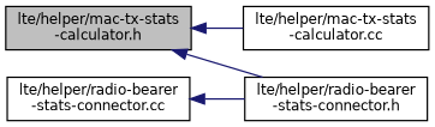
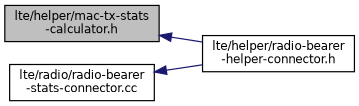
  digraph {
    rankdir=LR
    node [color=black fillcolor=white fontname=Helvetica fontsize=10 shape=record style=filled]
    edge [color=midnightblue dir=back fontname=Helvetica fontsize=10 labelfontname=Helvetica labelfontsize=10 style=solid]
    n1 [fillcolor=grey75 fontcolor=black height=0.2 label="lte/helper/mac-tx-stats\l-calculator.h" width=0.4]
-   n2 [height=0.2 label="lte/helper/mac-tx-stats\l-calculator.cc" width=0.4]
-   n3 [height=0.2 label="lte/helper/radio-bearer\l-stats-connector.h" width=0.4]
-   n4 [height=0.2 label="lte/helper/radio-bearer\l-stats-connector.cc" width=0.4]
-   n1 -> n2
+   n3 [height=0.2 label="lte/helper/radio-bearer\l-helper-connector.h" width=0.4]
+   n4 [height=0.2 label="lte/radio/radio-bearer\l-stats-connector.cc" width=0.4]
    n1 -> n3
    n4 -> n3
  }
